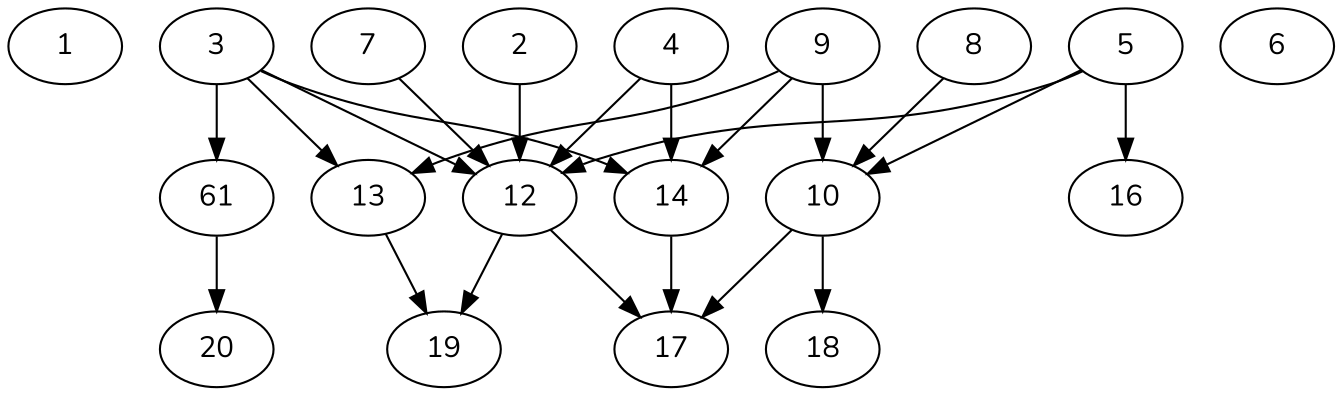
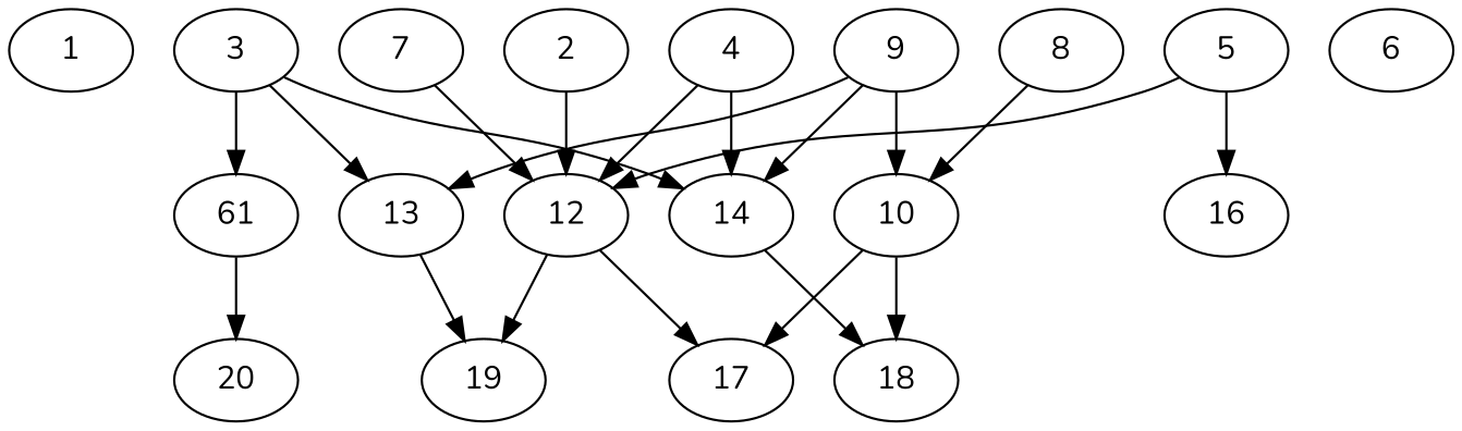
  digraph {
    fontname=Nunito
    node [alpha=0.15 fontname=Nunito]
    edge [fontname=Nunito]
    1 [alpha=0.11 expect_size=16939008]
    2 [alpha=0.10 expect_size=36610048]
    12 [expect_size=22770688]
    17 [alpha=0.16 expect_size=9609216]
    19 [alpha=0.05 expect_size=21565440]
    3 [alpha=0.09 expect_size=49165312]
    n7 [alpha=0.11 expect_size=43199488 label=61]
    13 [alpha=0.17 expect_size=45662208]
    14 [alpha=0.04 expect_size=18833408]
    20 [expect_size=10849280]
    16 [expect_size=9246720]
    4 [alpha=0.11 expect_size=32660480]
    5 [alpha=0.05 expect_size=9004032]
    10 [alpha=0.17 expect_size=49077248]
    18 [alpha=0.09 expect_size=46775296]
    6 [alpha=0.00 expect_size=52338688]
    7 [alpha=0.16 expect_size=17038336]
    8 [alpha=0.09 expect_size=30939136]
    9 [expect_size=9096192]
    2 -> 12
    12 -> 17
    12 -> 19
-   3 -> 12
    3 -> n7
    3 -> 13
    3 -> 14
    n7 -> 20
    13 -> 19
-   14 -> 17
+   14 -> 18
    4 -> 12
    4 -> 14
    5 -> 12
    5 -> 16
-   5 -> 10
    10 -> 17
    10 -> 18
    7 -> 12
    8 -> 10
    9 -> 13
    9 -> 14
    9 -> 10
  }
